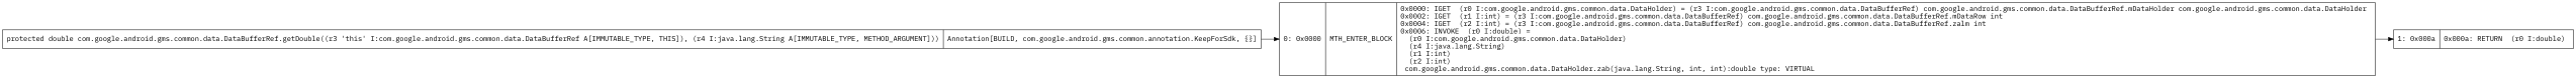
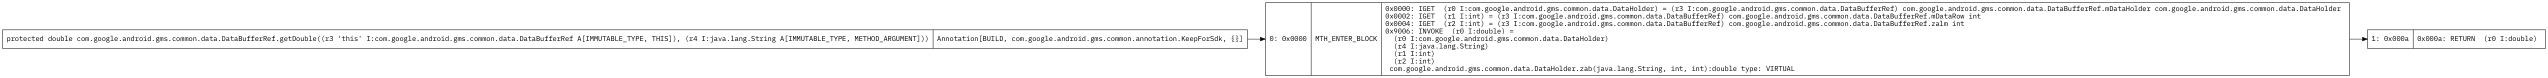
  digraph {
    rankdir=LR
    fontname="IBM Plex Mono"
    node [shape=record fontname="IBM Plex Mono"]
    edge [fontname="IBM Plex Mono"]
-   n1 [label="{0\:\ 0x0000|MTH_ENTER_BLOCK\l|0x0000: IGET  (r0 I:com.google.android.gms.common.data.DataHolder) = (r3 I:com.google.android.gms.common.data.DataBufferRef) com.google.android.gms.common.data.DataBufferRef.mDataHolder com.google.android.gms.common.data.DataHolder \l0x0002: IGET  (r1 I:int) = (r3 I:com.google.android.gms.common.data.DataBufferRef) com.google.android.gms.common.data.DataBufferRef.mDataRow int \l0x0004: IGET  (r2 I:int) = (r3 I:com.google.android.gms.common.data.DataBufferRef) com.google.android.gms.common.data.DataBufferRef.zalm int \l0x0006: INVOKE  (r0 I:double) = \l  (r0 I:com.google.android.gms.common.data.DataHolder)\l  (r4 I:java.lang.String)\l  (r1 I:int)\l  (r2 I:int)\l com.google.android.gms.common.data.DataHolder.zab(java.lang.String, int, int):double type: VIRTUAL \l}"]
+   n1 [label="{0\:\ 0x0000|MTH_ENTER_BLOCK\l|0x0000: IGET  (r0 I:com.google.android.gms.common.data.DataHolder) = (r3 I:com.google.android.gms.common.data.DataBufferRef) com.google.android.gms.common.data.DataBufferRef.mDataHolder com.google.android.gms.common.data.DataHolder \l0x0002: IGET  (r1 I:int) = (r3 I:com.google.android.gms.common.data.DataBufferRef) com.google.android.gms.common.data.DataBufferRef.mDataRow int \l0x0004: IGET  (r2 I:int) = (r3 I:com.google.android.gms.common.data.DataBufferRef) com.google.android.gms.common.data.DataBufferRef.zalm int \l0x9006: INVOKE  (r0 I:double) = \l  (r0 I:com.google.android.gms.common.data.DataHolder)\l  (r4 I:java.lang.String)\l  (r1 I:int)\l  (r2 I:int)\l com.google.android.gms.common.data.DataHolder.zab(java.lang.String, int, int):double type: VIRTUAL \l}"]
    n2 [label="{1\:\ 0x000a|0x000a: RETURN  (r0 I:double) \l}"]
    n3 [label="{protected double com.google.android.gms.common.data.DataBufferRef.getDouble((r3 'this' I:com.google.android.gms.common.data.DataBufferRef A[IMMUTABLE_TYPE, THIS]), (r4 I:java.lang.String A[IMMUTABLE_TYPE, METHOD_ARGUMENT]))  | Annotation[BUILD, com.google.android.gms.common.annotation.KeepForSdk, \{\}]\l}"]
    n1 -> n2
    n3 -> n1
  }
